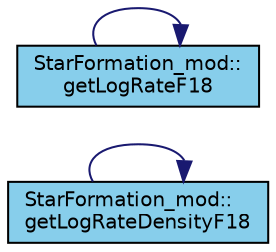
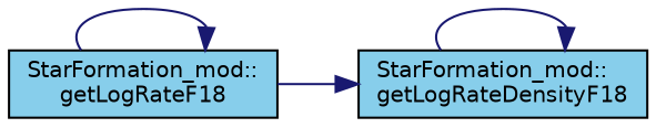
  digraph {
    rankdir=RL
    node [color=black fillcolor=skyblue fontname=Helvetica fontsize=10 shape=record style=filled]
    edge [color=midnightblue dir=back fontname=Helvetica fontsize=10 labelfontname=Helvetica labelfontsize=10 style=solid]
    n1 [fontcolor=black height=0.2 label="StarFormation_mod::\lgetLogRateDensityF18" width=0.4]
    n2 [height=0.2 label="StarFormation_mod::\lgetLogRateF18" width=0.4]
    n1 -> n1
+   n1 -> n2
    n2 -> n2
  }
